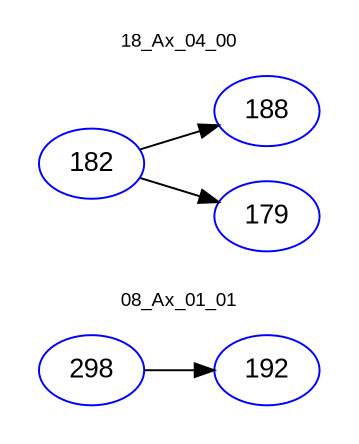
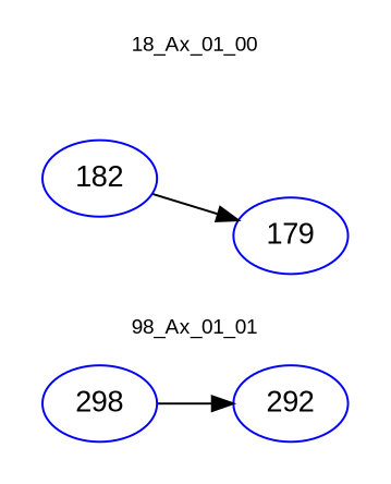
  digraph {
    fontname="Liberation Sans"
    rankdir=LR
    node [color=blue fontname="Liberation Sans"]
    edge [color=black fontname="Liberation Sans"]
    n1 [label=298]
-   n2 [label=192]
+   n2 [label=292]
    n3 [label=182]
    n4 [label=179]
-   n5 [label=188]
    subgraph cluster_1 {
      color=white
      fontsize=10
-     label="08_Ax_01_01"
+     label="98_Ax_01_01"
      n1
      n2
    }
    subgraph cluster_2 {
      color=white
      fontsize=10
-     label="18_Ax_04_00"
+     label="18_Ax_01_00"
      n3
      n4
-     n5
    }
    n1 -> n2
    n3 -> n4
-   n3 -> n5
  }
